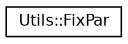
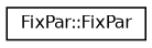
  digraph {
    rankdir=TB
-   n1 [color=black fillcolor=white fontname=Helvetica fontsize=10 height=0.2 label="Utils::FixPar" shape=record style=filled width=0.4]
+   n1 [color=black fillcolor=white fontname=Helvetica fontsize=10 height=0.2 label="FixPar::FixPar" shape=record style=filled width=0.4]
  }
